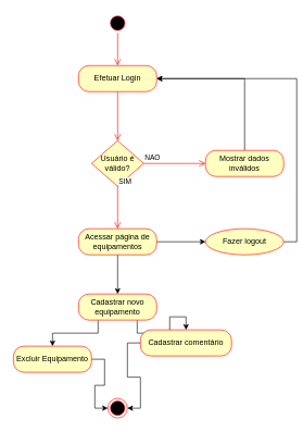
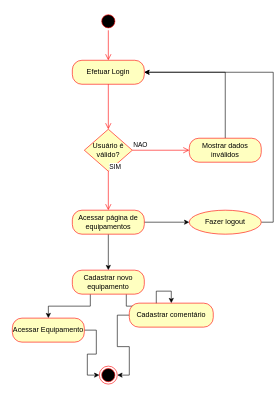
  <mxCell id="0" />
  <mxCell id="1" parent="0" />
  <mxCell id="2" value="" style="ellipse;html=1;shape=startState;fillColor=#000000;strokeColor=#ff0000;" vertex="1" parent="1"><mxGeometry x="165" y="20" width="30" height="30" as="geometry" /></mxCell>
  <mxCell id="3" value="" style="edgeStyle=orthogonalEdgeStyle;html=1;verticalAlign=bottom;endArrow=open;endSize=8;strokeColor=#ff0000;rounded=0;entryX=0.5;entryY=0;entryDx=0;entryDy=0;" edge="1" source="2" parent="1" target="5"><mxGeometry relative="1" as="geometry"><mxPoint x="180" y="80" as="targetPoint" /></mxGeometry></mxCell>
  <mxCell id="4" value="" style="ellipse;html=1;shape=endState;fillColor=#000000;strokeColor=#ff0000;" vertex="1" parent="1"><mxGeometry x="165" y="610" width="30" height="30" as="geometry" /></mxCell>
  <mxCell id="5" value="Efetuar Login" style="rounded=1;whiteSpace=wrap;html=1;arcSize=40;fontColor=#000000;fillColor=#ffffc0;strokeColor=#ff0000;" vertex="1" parent="1"><mxGeometry x="120" y="100" width="120" height="40" as="geometry" /></mxCell>
  <mxCell id="6" value="" style="edgeStyle=orthogonalEdgeStyle;html=1;verticalAlign=bottom;endArrow=open;endSize=8;strokeColor=#ff0000;rounded=0;entryX=0.5;entryY=0;entryDx=0;entryDy=0;" edge="1" source="5" parent="1" target="7"><mxGeometry relative="1" as="geometry"><mxPoint x="180" y="200" as="targetPoint" /></mxGeometry></mxCell>
  <mxCell id="7" value="Usuário é válido?" style="rhombus;whiteSpace=wrap;html=1;fillColor=#ffffc0;strokeColor=#ff0000;" vertex="1" parent="1"><mxGeometry x="140" y="215" width="80" height="70" as="geometry" /></mxCell>
  <mxCell id="8" value="NAO" style="edgeStyle=orthogonalEdgeStyle;html=1;align=left;verticalAlign=bottom;endArrow=open;endSize=8;strokeColor=#ff0000;rounded=0;entryX=0;entryY=0.5;entryDx=0;entryDy=0;" edge="1" source="7" parent="1" target="11"><mxGeometry x="-1" relative="1" as="geometry"><mxPoint x="315" y="230" as="targetPoint" /></mxGeometry></mxCell>
  <mxCell id="9" value="SIM" style="edgeStyle=orthogonalEdgeStyle;html=1;align=left;verticalAlign=top;endArrow=open;endSize=8;strokeColor=#ff0000;rounded=0;entryX=0.5;entryY=0;entryDx=0;entryDy=0;" edge="1" source="7" parent="1" target="14"><mxGeometry x="-1" y="-20" relative="1" as="geometry"><mxPoint x="180" y="340" as="targetPoint" /><mxPoint x="20" y="-20" as="offset" /></mxGeometry></mxCell>
  <mxCell id="10" style="edgeStyle=orthogonalEdgeStyle;rounded=0;orthogonalLoop=1;jettySize=auto;html=1;exitX=0.5;exitY=0;exitDx=0;exitDy=0;entryX=1;entryY=0.5;entryDx=0;entryDy=0;" edge="1" parent="1" source="11" target="5"><mxGeometry relative="1" as="geometry" /></mxCell>
  <mxCell id="11" value="Mostrar dados inválidos" style="rounded=1;whiteSpace=wrap;html=1;arcSize=40;fontColor=#000000;fillColor=#ffffc0;strokeColor=#ff0000;" vertex="1" parent="1"><mxGeometry x="315" y="230" width="120" height="40" as="geometry" /></mxCell>
  <mxCell id="12" style="edgeStyle=orthogonalEdgeStyle;rounded=0;orthogonalLoop=1;jettySize=auto;html=1;entryX=0.5;entryY=0;entryDx=0;entryDy=0;" edge="1" parent="1" source="14" target="17"><mxGeometry relative="1" as="geometry" /></mxCell>
  <mxCell id="13" style="edgeStyle=orthogonalEdgeStyle;rounded=0;orthogonalLoop=1;jettySize=auto;html=1;exitX=1;exitY=0.5;exitDx=0;exitDy=0;entryX=0;entryY=0.5;entryDx=0;entryDy=0;" edge="1" parent="1" source="14" target="23"><mxGeometry relative="1" as="geometry" /></mxCell>
  <mxCell id="14" value="Acessar página de equipamentos" style="rounded=1;whiteSpace=wrap;html=1;arcSize=40;fontColor=#000000;fillColor=#ffffc0;strokeColor=#ff0000;" vertex="1" parent="1"><mxGeometry x="120" y="350" width="120" height="40" as="geometry" /></mxCell>
  <mxCell id="15" style="edgeStyle=orthogonalEdgeStyle;rounded=0;orthogonalLoop=1;jettySize=auto;html=1;exitX=0.25;exitY=1;exitDx=0;exitDy=0;" edge="1" parent="1" source="17" target="19"><mxGeometry relative="1" as="geometry" /></mxCell>
  <mxCell id="16" style="edgeStyle=orthogonalEdgeStyle;rounded=0;orthogonalLoop=1;jettySize=auto;html=1;exitX=0.75;exitY=1;exitDx=0;exitDy=0;entryX=0.5;entryY=0;entryDx=0;entryDy=0;" edge="1" parent="1" source="17" target="21"><mxGeometry relative="1" as="geometry" /></mxCell>
  <mxCell id="17" value="Cadastrar novo equipamento" style="rounded=1;whiteSpace=wrap;html=1;arcSize=40;fontColor=#000000;fillColor=#ffffc0;strokeColor=#ff0000;" vertex="1" parent="1"><mxGeometry x="120" y="450" width="120" height="40" as="geometry" /></mxCell>
  <mxCell id="18" style="edgeStyle=orthogonalEdgeStyle;rounded=0;orthogonalLoop=1;jettySize=auto;html=1;entryX=0;entryY=0.5;entryDx=0;entryDy=0;" edge="1" parent="1" source="19" target="4"><mxGeometry relative="1" as="geometry" /></mxCell>
- <mxCell id="19" value="Excluir Equipamento" style="rounded=1;whiteSpace=wrap;html=1;arcSize=40;fontColor=#000000;fillColor=#ffffc0;strokeColor=#ff0000;" vertex="1" parent="1"><mxGeometry x="20" y="530" width="120" height="40" as="geometry" /></mxCell>
+ <mxCell id="19" value="Acessar Equipamento" style="rounded=1;whiteSpace=wrap;html=1;arcSize=40;fontColor=#000000;fillColor=#ffffc0;strokeColor=#ff0000;" vertex="1" parent="1"><mxGeometry x="20" y="530" width="120" height="40" as="geometry" /></mxCell>
  <mxCell id="20" style="edgeStyle=orthogonalEdgeStyle;rounded=0;orthogonalLoop=1;jettySize=auto;html=1;entryX=1;entryY=0.5;entryDx=0;entryDy=0;" edge="1" parent="1" source="21" target="4"><mxGeometry relative="1" as="geometry" /></mxCell>
  <mxCell id="21" value="Cadastrar comentário" style="rounded=1;whiteSpace=wrap;html=1;arcSize=40;fontColor=#000000;fillColor=#ffffc0;strokeColor=#ff0000;" vertex="1" parent="1"><mxGeometry x="215" y="505" width="140" height="40" as="geometry" /></mxCell>
  <mxCell id="22" style="edgeStyle=orthogonalEdgeStyle;rounded=0;orthogonalLoop=1;jettySize=auto;html=1;exitX=1;exitY=0.5;exitDx=0;exitDy=0;entryX=1;entryY=0.5;entryDx=0;entryDy=0;" edge="1" parent="1" source="23" target="5"><mxGeometry relative="1" as="geometry" /></mxCell>
  <mxCell id="23" value="Fazer logout" style="ellipse;whiteSpace=wrap;html=1;arcSize=40;fontColor=#000000;fillColor=#ffffc0;strokeColor=#ff0000;" vertex="1" parent="1"><mxGeometry x="315" y="350" width="120" height="40" as="geometry" /></mxCell>
